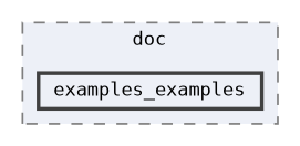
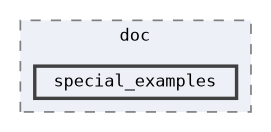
  digraph {
    compound=true
    fontname="DejaVu Sans Mono"
-   n1 [color=grey25 fillcolor="#edf0f7" fontname="DejaVu Sans Mono" fontsize=10 height=0.2 label=examples_examples shape=box style="filled,bold" width=0.4]
+   n1 [color=grey25 fillcolor="#edf0f7" fontname="DejaVu Sans Mono" fontsize=10 height=0.2 label=special_examples shape=box style="filled,bold" width=0.4]
    subgraph cluster_1 {
      bgcolor="#edf0f7"
      fontsize=10
      label=doc
      pencolor=grey50
      style="filled,dashed"
      n1
    }
  }
